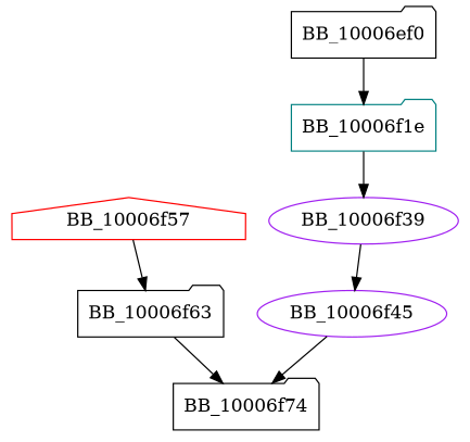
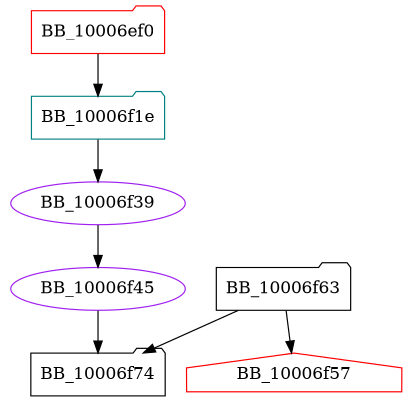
  digraph {
    node [color=red shape=folder]
    BB_10006f1e [color=teal]
-   BB_10006ef0 [color=black]
+   BB_10006ef0
    BB_10006f39 [color=purple shape=ellipse]
    BB_10006f45 [color=purple shape=ellipse]
    BB_10006f74 [color=black]
    BB_10006f57 [shape=house]
    BB_10006f63 [color=black]
    BB_10006f1e -> BB_10006f39
    BB_10006ef0 -> BB_10006f1e
    BB_10006f39 -> BB_10006f45
    BB_10006f45 -> BB_10006f74
-   BB_10006f57 -> BB_10006f63
+   BB_10006f63 -> BB_10006f57
    BB_10006f63 -> BB_10006f74
  }
